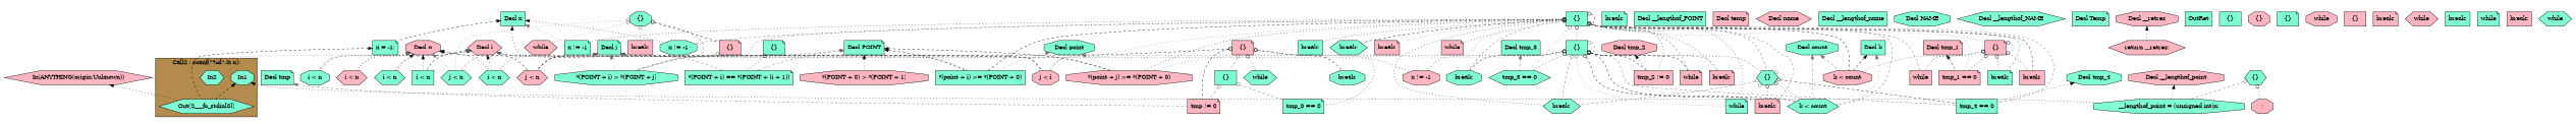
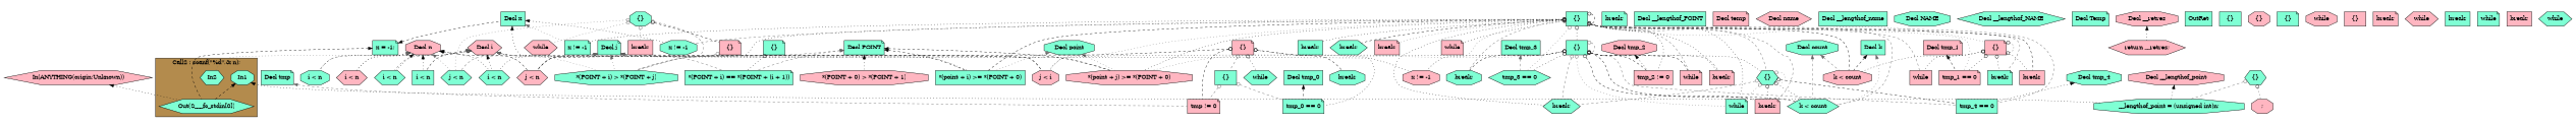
  digraph {
    rankdir=TB
    node [fillcolor=aquamarine shape=note style=filled]
    edge [color=black dir=back style=dotted arrowtail=odot]
    n1 [label=In1 shape=octagon]
    n2 [label=In2 shape=hexagon]
    n3 [label="Out(S___fc_stdin[0])" shape=hexagon]
    n4 [label="__lengthof_point = (unsigned int)n;" shape=octagon]
    n5 [label="break;"]
    n6 [fillcolor=lightpink label=while]
    n7 [label="i < n" shape=hexagon]
    n8 [fillcolor=lightpink label="Decl n" shape=octagon]
    n9 [label="i < n" shape=box]
    n10 [label="i < n" shape=octagon]
    n11 [fillcolor=lightpink label="j < n" shape=hexagon]
    n12 [fillcolor=lightpink label="i < n" shape=hexagon]
    n13 [label="j < n" shape=hexagon]
    n14 [label="i < n" shape=hexagon]
    n15 [label="{}" shape=box]
    n16 [label="*(point + i) >= *(POINT + 0)" shape=box]
    n17 [fillcolor=lightpink label=while shape=box]
    n18 [fillcolor=lightpink label="k < count" shape=octagon]
    n19 [label="break;"]
    n20 [fillcolor=lightpink label="{}"]
    n21 [fillcolor=lightpink label="tmp_1 == 0"]
    n22 [fillcolor=lightpink label="break;" shape=box]
    n23 [label="x != -1" shape=octagon]
    n24 [fillcolor=lightpink label=while]
    n25 [fillcolor=lightpink label="j < i" shape=octagon]
    n26 [fillcolor=lightpink label="break;"]
    n27 [label="{}" shape=box]
    n28 [label="tmp_3 == 0" shape=hexagon]
    n29 [fillcolor=lightpink label="tmp_2 != 0" shape=box]
    n30 [fillcolor=lightpink label="*(point + j) >= *(POINT + 0)" shape=octagon]
    n31 [label=while]
    n32 [label="k < count" shape=hexagon]
    n33 [fillcolor=lightpink label="break;"]
    n34 [label="{}" shape=hexagon]
    n35 [label="tmp_4 == 0" shape=box]
    n36 [label="break;" shape=hexagon]
    n37 [fillcolor=lightpink label="x != -1" shape=octagon]
    n38 [label="break;" shape=octagon]
    n39 [label="x != -1"]
    n40 [label="break;" shape=box]
    n41 [label="break;" shape=hexagon]
    n42 [fillcolor=lightpink label="break;"]
    n43 [fillcolor=lightpink label="Decl i" shape=hexagon]
    n44 [label="*(POINT + i) > *(POINT + j)" shape=octagon]
    n45 [label="*(POINT + i) == *(POINT + (i + 1))"]
    n46 [label="Decl j"]
    n47 [label="Decl k" shape=box]
    n48 [label="Decl x" shape=box]
    n49 [label="x = -1;"]
    n50 [label="Decl point" shape=octagon]
    n51 [fillcolor=lightpink label="Decl __lengthof_point" shape=octagon]
    n52 [label="Decl POINT"]
    n53 [fillcolor=lightpink label="*(POINT + 0) > *(POINT + 1)" shape=octagon]
    n54 [label="Decl __lengthof_POINT" shape=box]
    n55 [fillcolor=lightpink label="Decl temp"]
    n56 [fillcolor=lightpink label="Decl name" shape=hexagon]
    n57 [label="Decl __lengthof_name" shape=box]
    n58 [label="Decl NAME" shape=octagon]
    n59 [label="Decl __lengthof_NAME" shape=hexagon]
    n60 [label="Decl Temp"]
    n61 [label="Decl tmp"]
    n62 [fillcolor=lightpink label="tmp != 0"]
+   n63 [label="Decl tmp_0" shape=box]
    n64 [label="tmp_0 == 0"]
    n65 [label="Decl count" shape=octagon]
    n66 [fillcolor=lightpink label="Decl tmp_1"]
    n67 [fillcolor=lightpink label="Decl tmp_2" shape=octagon]
    n68 [label="Decl tmp_3" shape=box]
    n69 [label="Decl tmp_4" shape=octagon]
    n70 [fillcolor=lightpink label="Decl __retres" shape=octagon]
    n71 [fillcolor=lightpink label="return __retres;" shape=hexagon]
    n72 [label="{}" shape=hexagon]
    n73 [fillcolor=lightpink label=";" shape=octagon]
    n74 [label=OutRet shape=box]
    n75 [fillcolor=lightpink label="In(ANYTHING(origin:Unknown))" shape=hexagon]
    n76 [label="{}" shape=box]
    n77 [fillcolor=lightpink label="{}" shape=octagon]
    n78 [label="{}"]
    n79 [fillcolor=lightpink label=while shape=octagon]
    n80 [fillcolor=lightpink label="{}" shape=box]
    n81 [fillcolor=lightpink label="break;"]
    n82 [fillcolor=lightpink label=while shape=hexagon]
    n83 [fillcolor=lightpink label="{}"]
    n84 [label=while shape=hexagon]
    n85 [label="break;" shape=octagon]
    n86 [label="{}" shape=box]
    n87 [label="break;" shape=box]
    n88 [label=while]
    n89 [label="{}" shape=octagon]
    n90 [fillcolor=lightpink label=while shape=hexagon]
    n91 [fillcolor=lightpink label="break;" shape=box]
    n92 [fillcolor=lightpink label="{}"]
    n93 [fillcolor=lightpink label="break;" shape=box]
    n94 [label=while shape=hexagon]
    n95 [label="{}"]
    subgraph cluster_1 {
      fillcolor="#B38B4D"
      label="Call2 : scanf(\"%d\",& n);"
      style=filled
      n1
      n2
      n3
    }
    n1 -> n3 [style=dashed arrowtail=""]
    n1 -> n4 [arrowtail=""]
    n8 -> n2 [color=gray40 arrowtail=""]
    n8 -> n7 [arrowtail=""]
    n8 -> n9 [arrowtail=""]
    n8 -> n10 [arrowtail=""]
    n8 -> n11 [style=dashed arrowtail=""]
    n8 -> n12 [color=gray40 arrowtail=""]
    n8 -> n13 [color=gray40 arrowtail=""]
    n8 -> n14 [arrowtail=""]
    n15 -> n6
    n15 -> n7
    n15 -> n15 [style=dashed]
    n15 -> n16 [style=dashed]
    n15 -> n17 [color=gray40 style=dashed]
    n15 -> n18 [style=dashed]
    n15 -> n19 [color=gray40 style=dashed]
    n15 -> n20 [color=gray40]
    n15 -> n21 [color=gray40]
    n15 -> n22 [style=dashed]
    n15 -> n23 [color=gray40 style=dashed]
    n15 -> n24 [color=gray40 style=dashed]
    n15 -> n25 [color=gray40]
    n15 -> n26
    n15 -> n27
    n15 -> n28 [color=gray40]
    n15 -> n29
    n15 -> n30
    n15 -> n31
    n15 -> n32 [color=gray40 style=dashed]
    n15 -> n33 [color=gray40 style=dashed]
    n15 -> n34 [color=gray40 style=dashed]
    n15 -> n35 [color=gray40 style=dashed]
    n15 -> n36
    n15 -> n37 [color=gray40]
    n15 -> n38 [color=gray40 style=dashed]
    n15 -> n39
    n15 -> n40
    n15 -> n41 [style=dashed]
    n15 -> n42 [color=gray40]
    n20 -> n17
    n20 -> n18
    n20 -> n19
    n20 -> n20
    n20 -> n21
    n20 -> n22
    n27 -> n24 [style=dashed]
    n27 -> n25
    n27 -> n26 [color=gray40 style=dashed]
    n27 -> n27 [color=gray40 style=dashed]
    n27 -> n28
    n27 -> n29 [style=dashed]
    n27 -> n30 [color=gray40]
    n27 -> n31 [color=gray40]
    n27 -> n32 [style=dashed]
    n27 -> n33 [style=dashed]
    n27 -> n34
    n27 -> n35 [color=gray40 style=dashed]
    n27 -> n36 [color=gray40 style=dashed]
    n27 -> n37 [color=gray40]
    n27 -> n38 [style=dashed]
    n34 -> n31 [color=gray40]
    n34 -> n32
    n34 -> n33
    n34 -> n34 [color=gray40]
    n34 -> n35 [style=dashed]
    n34 -> n36 [color=gray40 style=dashed]
    n43 -> n7 [arrowtail=""]
    n43 -> n9 [style=dashed arrowtail=""]
    n43 -> n10 [color=gray40 style=dashed arrowtail=""]
    n43 -> n12 [arrowtail=""]
    n43 -> n14 [color=gray40 style=dashed arrowtail=""]
    n43 -> n16 [arrowtail=""]
    n43 -> n25 [color=gray40 style=dashed arrowtail=""]
    n43 -> n44 [color=gray40 arrowtail=""]
    n43 -> n45 [color=gray40 style=dashed arrowtail=""]
    n46 -> n11 [style=dashed arrowtail=""]
    n46 -> n13 [color=gray40 style=dashed arrowtail=""]
    n46 -> n25 [style=dashed arrowtail=""]
    n46 -> n30 [color=gray40 style=dashed arrowtail=""]
    n46 -> n44 [color=gray40 arrowtail=""]
    n47 -> n18 [style=dashed arrowtail=""]
    n47 -> n32 [color=gray40 arrowtail=""]
    n48 -> n23 [arrowtail=""]
    n48 -> n37 [arrowtail=""]
    n48 -> n39 [color=gray40 arrowtail=""]
-   n48 -> n49 [style=dashed arrowtail=""]
+   n49 -> n48 [style=dashed arrowtail=""]
    n49 -> n3 [style=dashed arrowtail=""]
    n50 -> n16 [color=gray40 arrowtail=""]
    n50 -> n30 [color=gray40 arrowtail=""]
    n51 -> n4 [arrowtail=""]
    n52 -> n16 [style=dashed arrowtail=""]
    n52 -> n30 [style=dashed arrowtail=""]
    n52 -> n44 [color=gray40 style=dashed arrowtail=""]
    n52 -> n45 [color=gray40 style=dashed arrowtail=""]
    n52 -> n53 [arrowtail=""]
    n61 -> n62 [color=gray40 style=dashed arrowtail=""]
+   n63 -> n64 [style=dashed arrowtail=""]
    n65 -> n18 [color=gray40 style=dashed arrowtail=""]
    n65 -> n32 [color=gray40 style=dashed arrowtail=""]
    n66 -> n21 [style=dashed arrowtail=""]
    n67 -> n29 [arrowtail=""]
    n68 -> n28 [color=gray40 style=dashed arrowtail=""]
    n69 -> n35 [arrowtail=""]
    n70 -> n71 [arrowtail=""]
    n72 -> n4 [color=gray40 style=dashed]
    n72 -> n73
    n75 -> n3 [arrowtail=""]
    n83 -> n11 [style=dashed]
    n83 -> n62 [style=dashed]
    n83 -> n64
    n83 -> n84
    n83 -> n85 [style=dashed]
    n83 -> n86 [color=gray40 style=dashed]
    n86 -> n62 [color=gray40 style=dashed]
    n86 -> n64 [color=gray40 style=dashed]
    n89 -> n13 [color=gray40]
    n89 -> n44 [color=gray40 style=dashed]
    n89 -> n90 [color=gray40]
    n89 -> n91 [color=gray40]
    n89 -> n92 [style=dashed]
    n92 -> n44 [color=gray40 style=dashed]
    n95 -> n45
  }
